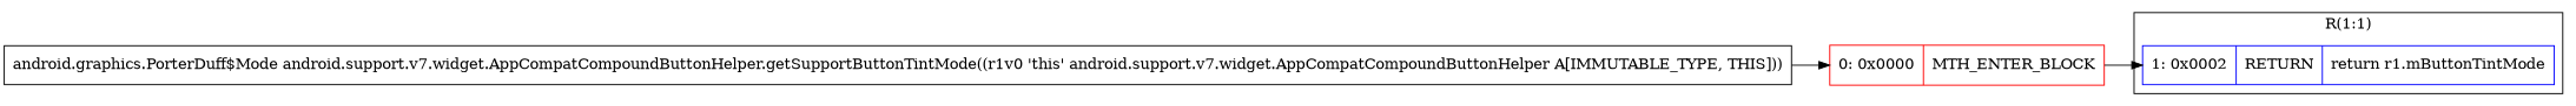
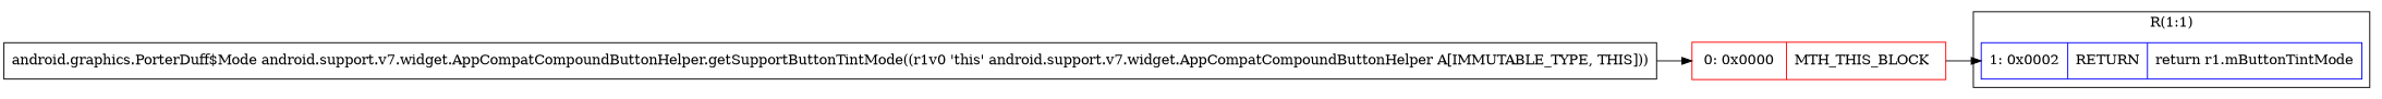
  digraph {
    rankdir=LR
    node [shape=record]
    n1 [color=blue label="{1\:\ 0x0002|RETURN\l|return r1.mButtonTintMode\l}"]
-   n2 [color=red label="{0\:\ 0x0000|MTH_ENTER_BLOCK\l}"]
+   n2 [color=red label="{0\:\ 0x0000|MTH_THIS_BLOCK\l}"]
    n3 [label="{android.graphics.PorterDuff$Mode android.support.v7.widget.AppCompatCompoundButtonHelper.getSupportButtonTintMode((r1v0 'this' android.support.v7.widget.AppCompatCompoundButtonHelper A[IMMUTABLE_TYPE, THIS])) }"]
    subgraph cluster_1 {
      label="R(1:1)"
      n1
    }
    n2 -> n1
    n3 -> n2
  }
